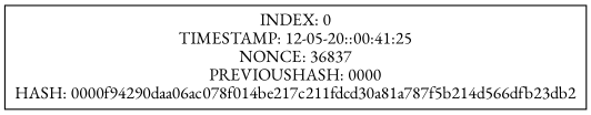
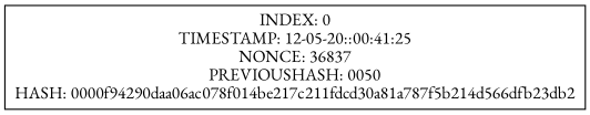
  digraph {
    rankdir=LR
    fontname="EB Garamond"
-   n1 [label=<INDEX: 0<BR/>TIMESTAMP: 12-05-20::00:41:25<BR/>NONCE: 36837<BR/>PREVIOUSHASH: 0000<BR/>HASH: 0000f94290daa06ac078f014be217c211fdcd30a81a787f5b214d566dfb23db2 > shape=record fontname="EB Garamond"]
+   n1 [label=<INDEX: 0<BR/>TIMESTAMP: 12-05-20::00:41:25<BR/>NONCE: 36837<BR/>PREVIOUSHASH: 0050<BR/>HASH: 0000f94290daa06ac078f014be217c211fdcd30a81a787f5b214d566dfb23db2 > shape=record fontname="EB Garamond"]
  }
